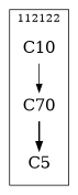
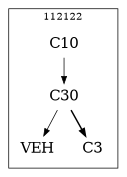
  strict digraph {
    node [color=darkgreen fontsize=20 shape=plaintext]
    edge [style=solid]
-   n2 [color=red label=C5]
+   n1 [label=VEH]
+   n2 [color=red label=C3]
    n3 [label=C10]
-   n4 [color=purple label=C70]
+   n4 [color=purple label=C30]
    subgraph cluster_1 {
      label=112122
      labeldoc=t
+     n1
      n2
      n3
      n4
    }
    n3 -> n4
+   n4 -> n1
    n4 -> n2 [style=bold]
  }
